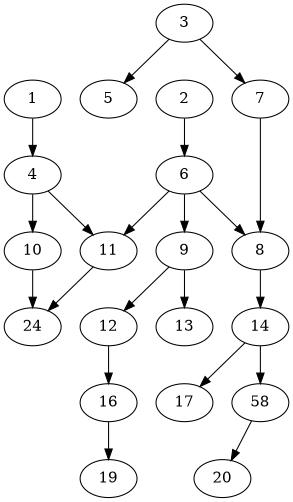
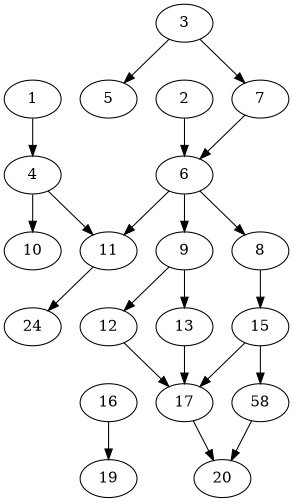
  digraph {
    node [alpha=0.13 expect_size=44145664]
    1 [alpha=0.09 expect_size=28046336]
    4 [alpha=0.16 expect_size=11502592]
    10 [alpha=0.02 expect_size=7653376]
    11 [expect_size=22210560]
    n5 [alpha=0.10 expect_size=45000704 label=24]
    2 [alpha=0.20 expect_size=8436736]
    6 [alpha=0.11 expect_size=47511552]
    8 [alpha=0.03 expect_size=22123520]
    9 [alpha=0.17 expect_size=21874688]
-   15 [alpha=0.03 expect_size=36653056 label=14]
+   15 [alpha=0.03 expect_size=36653056]
    12 [alpha=0.06]
    13 [alpha=0.17]
    3 [alpha=0.00 expect_size=16560128]
    5 [alpha=0.12 expect_size=31970304]
    7 [expect_size=31258624]
    17 [alpha=0.11 expect_size=43720704]
    n17 [alpha=0.16 expect_size=27419648 label=58]
    16 [alpha=0.10 expect_size=17648640]
    20 [expect_size=26372096]
    19 [alpha=0.08 expect_size=34495488]
    1 -> 4
    4 -> 10
    4 -> 11
-   10 -> n5
    11 -> n5
    2 -> 6
    6 -> 11
    6 -> 8
    6 -> 9
    8 -> 15
    9 -> 12
    9 -> 13
    15 -> 17
    15 -> n17
-   12 -> 16
+   12 -> 17
+   13 -> 17
    3 -> 5
    3 -> 7
-   7 -> 8
+   7 -> 6
+   17 -> 20
    n17 -> 20
    16 -> 19
  }
